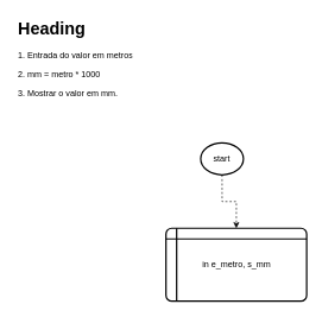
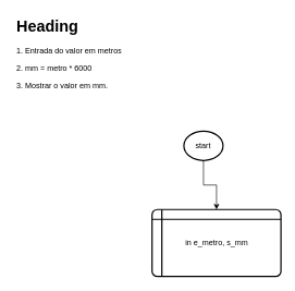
  <mxCell id="0" />
  <mxCell id="1" parent="0" />
- <mxCell id="2" style="edgeStyle=orthogonalEdgeStyle;rounded=0;orthogonalLoop=1;jettySize=auto;html=1;exitX=0.5;exitY=1;exitDx=0;exitDy=0;exitPerimeter=0;entryX=0.5;entryY=0;entryDx=0;entryDy=0;dashed=1;" edge="1" parent="1" source="3" target="5"><mxGeometry relative="1" as="geometry" /></mxCell>
+ <mxCell id="2" style="edgeStyle=orthogonalEdgeStyle;rounded=0;orthogonalLoop=1;jettySize=auto;html=1;exitX=0.5;exitY=1;exitDx=0;exitDy=0;exitPerimeter=0;entryX=0.5;entryY=0;entryDx=0;entryDy=0;" edge="1" parent="1" source="3" target="5"><mxGeometry relative="1" as="geometry" /></mxCell>
  <mxCell id="3" value="start&lt;br&gt;" style="strokeWidth=2;html=1;shape=mxgraph.flowchart.start_1;whiteSpace=wrap;" parent="1" vertex="1"><mxGeometry x="281.25" y="200" width="60" height="45" as="geometry" /></mxCell>
- <mxCell id="4" value="&lt;h1&gt;Heading&lt;/h1&gt;&lt;p&gt;1. Entrada do valor em metros&lt;/p&gt;&lt;p&gt;2. mm = metro * 1000&lt;/p&gt;&lt;p&gt;3. Mostrar o valor em mm.&lt;/p&gt;" style="text;html=1;strokeColor=none;fillColor=none;spacing=5;spacingTop=-20;whiteSpace=wrap;overflow=hidden;rounded=0;" parent="1" vertex="1"><mxGeometry x="20" y="20" width="190" height="120" as="geometry" /></mxCell>
+ <mxCell id="4" value="&lt;h1&gt;Heading&lt;/h1&gt;&lt;p&gt;1. Entrada do valor em metros&lt;/p&gt;&lt;p&gt;2. mm = metro * 6000&lt;/p&gt;&lt;p&gt;3. Mostrar o valor em mm.&lt;/p&gt;" style="text;html=1;strokeColor=none;fillColor=none;spacing=5;spacingTop=-20;whiteSpace=wrap;overflow=hidden;rounded=0;" parent="1" vertex="1"><mxGeometry x="20" y="20" width="190" height="120" as="geometry" /></mxCell>
  <mxCell id="5" value="in e_metro, s_mm" style="shape=internalStorage;whiteSpace=wrap;html=1;dx=15;dy=15;rounded=1;arcSize=8;strokeWidth=2;" vertex="1" parent="1"><mxGeometry x="232.5" y="320" width="197.5" height="102.41" as="geometry" /></mxCell>
